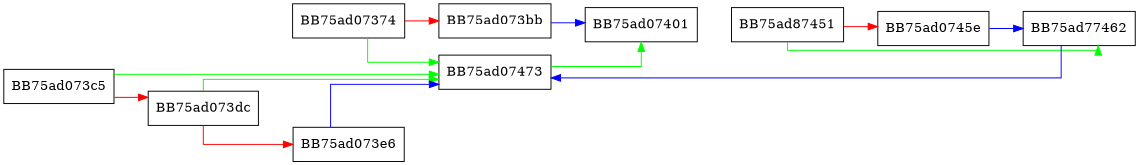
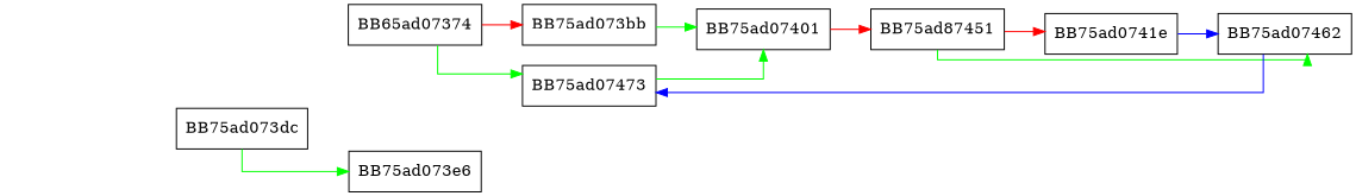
  digraph {
    fontname="DejaVu Serif"
    rankdir=LR
    splines=ortho
    node [fontname="DejaVu Serif" shape=box]
    edge [color=green fontname="DejaVu Serif"]
-   BB75ad07374
+   BB75ad07374 [label=BB65ad07374]
    BB75ad07473
    BB75ad073bb
    BB75ad07401
    n5 [label=BB75ad87451]
-   BB75ad073c5
    BB75ad073dc
-   BB75ad07462 [label=BB75ad77462]
-   BB75ad0745e
+   BB75ad07462
+   BB75ad0745e [label=BB75ad0741e]
    BB75ad073e6
    BB75ad07374 -> BB75ad07473
    BB75ad07374 -> BB75ad073bb [color=red]
    BB75ad07473 -> BB75ad07401
-   BB75ad073bb -> BB75ad07401 [color=blue]
+   BB75ad073bb -> BB75ad07401
+   BB75ad07401 -> n5 [color=red]
    n5 -> BB75ad07462
    n5 -> BB75ad0745e [color=red]
-   BB75ad073c5 -> BB75ad07473
-   BB75ad073c5 -> BB75ad073dc [color=red]
-   BB75ad073dc -> BB75ad07473
-   BB75ad073dc -> BB75ad073e6 [color=red]
+   BB75ad073dc -> BB75ad073e6
    BB75ad07462 -> BB75ad07473 [color=blue]
    BB75ad0745e -> BB75ad07462 [color=blue]
-   BB75ad073e6 -> BB75ad07473 [color=blue]
  }
